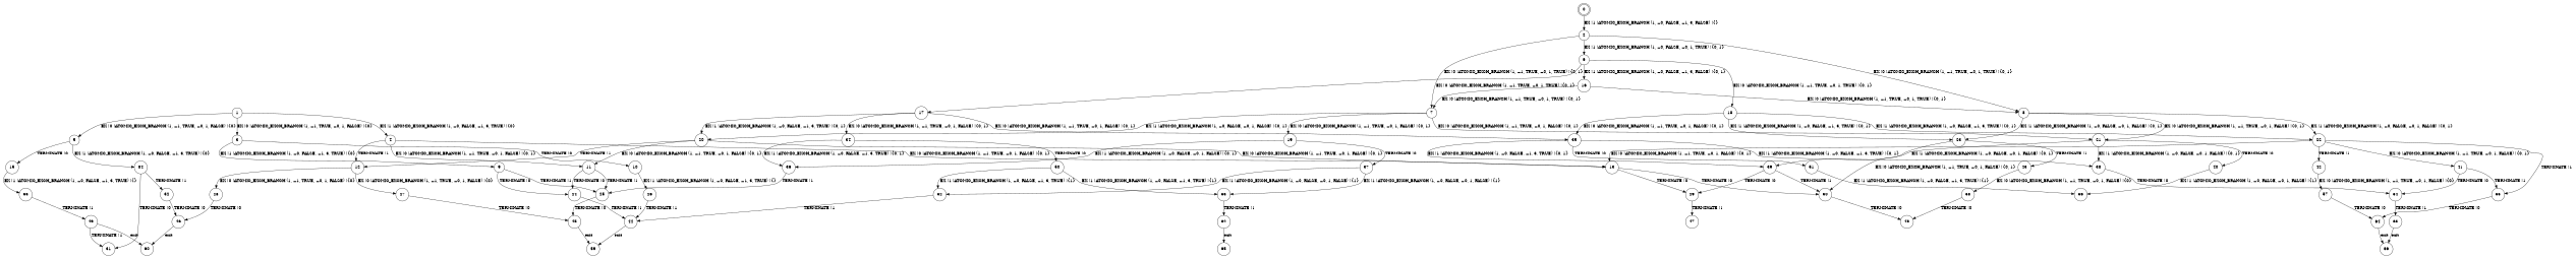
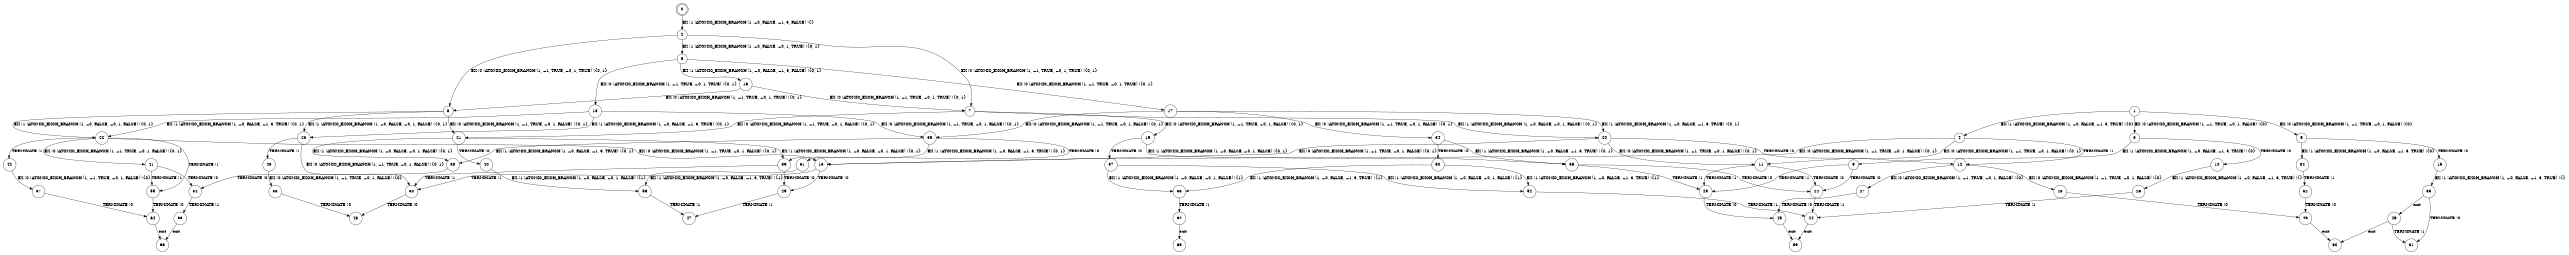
  digraph {
    node [shape=circle]
    0 [peripheries=2]
    2
    1
    3
    4
    5
    6
    7
    8
    9
    10
    11
    12
    13
    n15 [label=84]
    15
    16
    17
    18
    19
    20
    21
    22
    23
    24
    25
    26
    27
    28
    29
    30
    31
    32
    33
    34
    35
    36
    37
    38
    39
    40
    41
    42
    55
    43
    44
    45
    46
    47
    48
    49
    50
    51
    52
    53
    54
    56
    57
    58
    59
    60
    62
    63
    64
    65
    66
    0 -> 2 [label="EX !1 !ATOMIC_EXCH_BRANCH (1, +0, FALSE, +1, 3, FALSE) !{}"]
    2 -> 6 [label="EX !1 !ATOMIC_EXCH_BRANCH (1, +0, FALSE, +0, 1, TRUE) !{0, 1}"]
    2 -> 7 [label="EX !0 !ATOMIC_EXCH_BRANCH (1, +1, TRUE, +0, 1, TRUE) !{0, 1}"]
    2 -> 8 [label="EX !0 !ATOMIC_EXCH_BRANCH (1, +1, TRUE, +0, 1, TRUE) !{0, 1}"]
    1 -> 3 [label="EX !0 !ATOMIC_EXCH_BRANCH (1, +1, TRUE, +0, 1, FALSE) !{0}"]
    1 -> 4 [label="EX !1 !ATOMIC_EXCH_BRANCH (1, +0, FALSE, +1, 3, TRUE) !{0}"]
    1 -> 5 [label="EX !0 !ATOMIC_EXCH_BRANCH (1, +1, TRUE, +0, 1, FALSE) !{0}"]
    3 -> 9 [label="EX !1 !ATOMIC_EXCH_BRANCH (1, +0, FALSE, +1, 3, TRUE) !{0}"]
    3 -> 10 [label="TERMINATE !0"]
    4 -> 11 [label="EX !0 !ATOMIC_EXCH_BRANCH (1, +1, TRUE, +0, 1, FALSE) !{0, 1}"]
    4 -> 12 [label="TERMINATE !1"]
    4 -> 13 [label="EX !0 !ATOMIC_EXCH_BRANCH (1, +1, TRUE, +0, 1, FALSE) !{0, 1}"]
    5 -> n15 [label="EX !1 !ATOMIC_EXCH_BRANCH (1, +0, FALSE, +1, 3, TRUE) !{0}"]
    5 -> 15 [label="TERMINATE !0"]
    6 -> 16 [label="EX !1 !ATOMIC_EXCH_BRANCH (1, +0, FALSE, +1, 3, FALSE) !{0, 1}"]
    6 -> 17 [label="EX !0 !ATOMIC_EXCH_BRANCH (1, +1, TRUE, +0, 1, TRUE) !{0, 1}"]
    6 -> 18 [label="EX !0 !ATOMIC_EXCH_BRANCH (1, +1, TRUE, +0, 1, TRUE) !{0, 1}"]
    7 -> 19 [label="EX !0 !ATOMIC_EXCH_BRANCH (1, +1, TRUE, +0, 1, FALSE) !{0, 1}"]
    7 -> 20 [label="EX !1 !ATOMIC_EXCH_BRANCH (1, +0, FALSE, +0, 1, FALSE) !{0, 1}"]
    7 -> 21 [label="EX !0 !ATOMIC_EXCH_BRANCH (1, +1, TRUE, +0, 1, FALSE) !{0, 1}"]
    8 -> 21 [label="EX !0 !ATOMIC_EXCH_BRANCH (1, +1, TRUE, +0, 1, FALSE) !{0, 1}"]
    8 -> 22 [label="EX !1 !ATOMIC_EXCH_BRANCH (1, +0, FALSE, +0, 1, FALSE) !{0, 1}"]
    8 -> 23 [label="EX !1 !ATOMIC_EXCH_BRANCH (1, +0, FALSE, +0, 1, FALSE) !{0, 1}"]
    9 -> 24 [label="TERMINATE !0"]
    9 -> 25 [label="TERMINATE !1"]
    10 -> 26 [label="EX !1 !ATOMIC_EXCH_BRANCH (1, +0, FALSE, +1, 3, TRUE) !{}"]
    11 -> 24 [label="TERMINATE !0"]
    11 -> 25 [label="TERMINATE !1"]
    12 -> 27 [label="EX !0 !ATOMIC_EXCH_BRANCH (1, +1, TRUE, +0, 1, FALSE) !{0}"]
    12 -> 28 [label="EX !0 !ATOMIC_EXCH_BRANCH (1, +1, TRUE, +0, 1, FALSE) !{0}"]
    13 -> 29 [label="TERMINATE !0"]
-   13 -> 30 [label="TERMINATE !0"]
-   n15 -> 31 [label="TERMINATE !0"]
+   13 -> 30 [label="TERMINATE !1"]
+   33 -> 31 [label="TERMINATE !0"]
    n15 -> 32 [label="TERMINATE !1"]
    15 -> 33 [label="EX !1 !ATOMIC_EXCH_BRANCH (1, +0, FALSE, +1, 3, TRUE) !{}"]
    16 -> 7 [label="EX !0 !ATOMIC_EXCH_BRANCH (1, +1, TRUE, +0, 1, TRUE) !{0, 1}"]
    16 -> 8 [label="EX !0 !ATOMIC_EXCH_BRANCH (1, +1, TRUE, +0, 1, TRUE) !{0, 1}"]
    17 -> 20 [label="EX !1 !ATOMIC_EXCH_BRANCH (1, +0, FALSE, +1, 3, TRUE) !{0, 1}"]
    17 -> 34 [label="EX !0 !ATOMIC_EXCH_BRANCH (1, +1, TRUE, +0, 1, FALSE) !{0, 1}"]
    17 -> 35 [label="EX !0 !ATOMIC_EXCH_BRANCH (1, +1, TRUE, +0, 1, FALSE) !{0, 1}"]
    18 -> 22 [label="EX !1 !ATOMIC_EXCH_BRANCH (1, +0, FALSE, +1, 3, TRUE) !{0, 1}"]
    18 -> 23 [label="EX !1 !ATOMIC_EXCH_BRANCH (1, +0, FALSE, +1, 3, TRUE) !{0, 1}"]
    18 -> 35 [label="EX !0 !ATOMIC_EXCH_BRANCH (1, +1, TRUE, +0, 1, FALSE) !{0, 1}"]
    19 -> 36 [label="EX !1 !ATOMIC_EXCH_BRANCH (1, +0, FALSE, +0, 1, FALSE) !{0, 1}"]
    19 -> 37 [label="TERMINATE !0"]
    20 -> 11 [label="EX !0 !ATOMIC_EXCH_BRANCH (1, +1, TRUE, +0, 1, FALSE) !{0, 1}"]
-   20 -> 12 [label="TERMINATE !1"]
+   20 -> 12 [label="TERMINATE !0"]
    20 -> 13 [label="EX !0 !ATOMIC_EXCH_BRANCH (1, +1, TRUE, +0, 1, FALSE) !{0, 1}"]
    21 -> 38 [label="EX !1 !ATOMIC_EXCH_BRANCH (1, +0, FALSE, +0, 1, FALSE) !{0, 1}"]
    21 -> 39 [label="EX !1 !ATOMIC_EXCH_BRANCH (1, +0, FALSE, +0, 1, FALSE) !{0, 1}"]
    21 -> 40 [label="TERMINATE !0"]
    22 -> 13 [label="EX !0 !ATOMIC_EXCH_BRANCH (1, +1, TRUE, +0, 1, FALSE) !{0, 1}"]
    22 -> 41 [label="EX !0 !ATOMIC_EXCH_BRANCH (1, +1, TRUE, +0, 1, FALSE) !{0, 1}"]
    22 -> 42 [label="TERMINATE !1"]
    22 -> 55 [label="TERMINATE !1"]
    23 -> 30 [label="EX !0 !ATOMIC_EXCH_BRANCH (1, +1, TRUE, +0, 1, FALSE) !{0, 1}"]
    23 -> 43 [label="TERMINATE !1"]
    24 -> 44 [label="TERMINATE !1"]
    25 -> 45 [label="TERMINATE !0"]
    26 -> 44 [label="TERMINATE !1"]
    27 -> 45 [label="TERMINATE !0"]
    28 -> 46 [label="TERMINATE !0"]
    29 -> 47 [label="TERMINATE !1"]
    30 -> 48 [label="TERMINATE !0"]
    32 -> 46 [label="TERMINATE !0"]
-   33 -> 49 [label="TERMINATE !1"]
+   33 -> 49 [label=exit]
    34 -> 36 [label="EX !1 !ATOMIC_EXCH_BRANCH (1, +0, FALSE, +1, 3, TRUE) !{0, 1}"]
    34 -> 50 [label="TERMINATE !0"]
    35 -> 38 [label="EX !1 !ATOMIC_EXCH_BRANCH (1, +0, FALSE, +1, 3, TRUE) !{0, 1}"]
    35 -> 39 [label="EX !1 !ATOMIC_EXCH_BRANCH (1, +0, FALSE, +1, 3, TRUE) !{0, 1}"]
    35 -> 51 [label="TERMINATE !0"]
+   36 -> 24 [label="TERMINATE !0"]
    36 -> 25 [label="TERMINATE !1"]
    37 -> 52 [label="EX !1 !ATOMIC_EXCH_BRANCH (1, +0, FALSE, +0, 1, FALSE) !{1}"]
    37 -> 53 [label="EX !1 !ATOMIC_EXCH_BRANCH (1, +0, FALSE, +0, 1, FALSE) !{1}"]
    38 -> 54 [label="TERMINATE !0"]
    39 -> 29 [label="TERMINATE !0"]
    39 -> 30 [label="TERMINATE !1"]
    40 -> 56 [label="EX !1 !ATOMIC_EXCH_BRANCH (1, +0, FALSE, +0, 1, FALSE) !{1}"]
    41 -> 55 [label="TERMINATE !1"]
    41 -> 54 [label="TERMINATE !0"]
    42 -> 57 [label="EX !0 !ATOMIC_EXCH_BRANCH (1, +1, TRUE, +0, 1, FALSE) !{0}"]
    55 -> 64 [label="TERMINATE !0"]
    43 -> 58 [label="EX !0 !ATOMIC_EXCH_BRANCH (1, +1, TRUE, +0, 1, FALSE) !{0}"]
    44 -> 59 [label=exit]
    45 -> 59 [label=exit]
    46 -> 60 [label=exit]
    49 -> 31 [label="TERMINATE !1"]
    49 -> 60 [label=exit]
    50 -> 52 [label="EX !1 !ATOMIC_EXCH_BRANCH (1, +0, FALSE, +1, 3, TRUE) !{1}"]
    50 -> 53 [label="EX !1 !ATOMIC_EXCH_BRANCH (1, +0, FALSE, +1, 3, TRUE) !{1}"]
    51 -> 56 [label="EX !1 !ATOMIC_EXCH_BRANCH (1, +0, FALSE, +1, 3, TRUE) !{1}"]
    52 -> 44 [label="TERMINATE !1"]
    53 -> 62 [label="TERMINATE !1"]
    54 -> 63 [label="TERMINATE !1"]
+   56 -> 47 [label="TERMINATE !1"]
    57 -> 64 [label="TERMINATE !0"]
    58 -> 48 [label="TERMINATE !0"]
    62 -> 65 [label=exit]
    63 -> 66 [label=exit]
    64 -> 66 [label=exit]
  }
